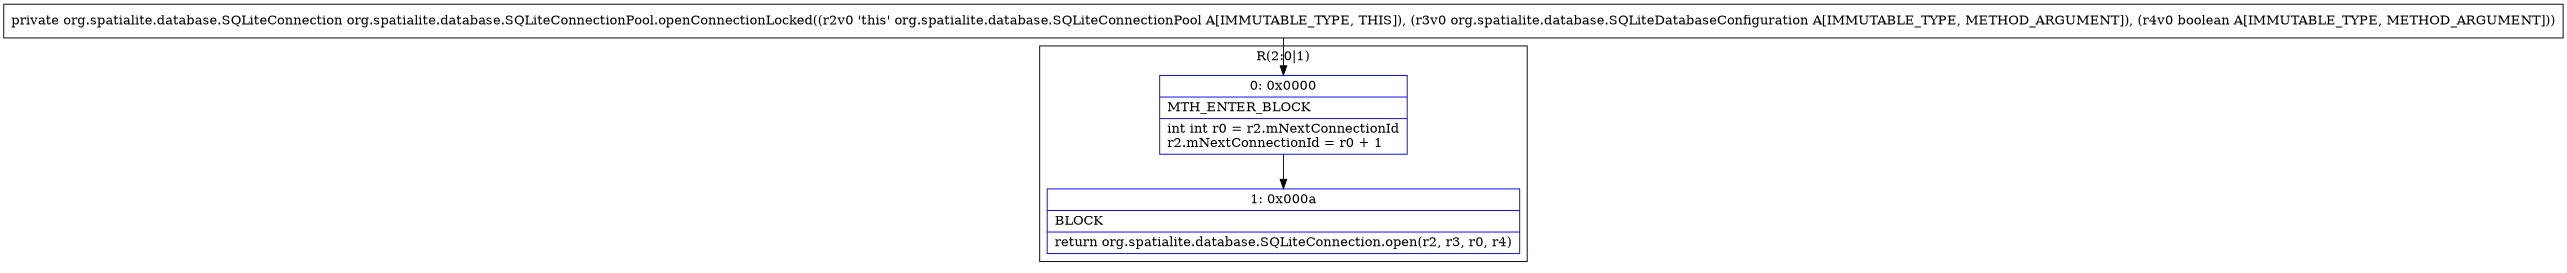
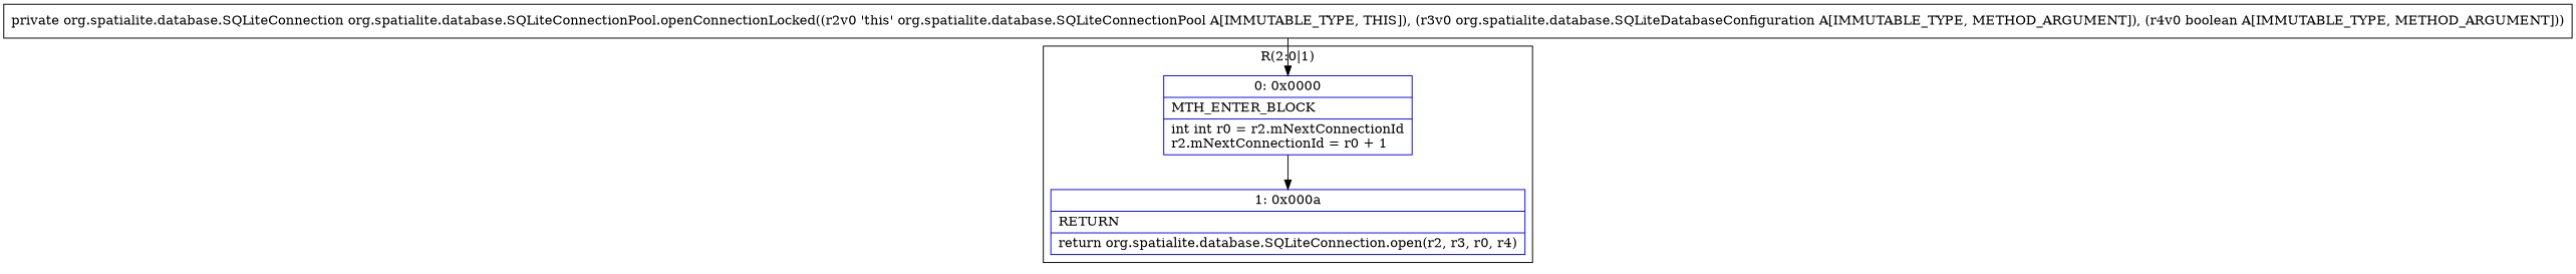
  digraph {
    node [color=blue shape=record]
    n1 [label="{0\:\ 0x0000|MTH_ENTER_BLOCK\l|int int r0 = r2.mNextConnectionId\lr2.mNextConnectionId = r0 + 1\l}"]
-   n2 [label="{1\:\ 0x000a|BLOCK\l|return org.spatialite.database.SQLiteConnection.open(r2, r3, r0, r4)\l}"]
+   n2 [label="{1\:\ 0x000a|RETURN\l|return org.spatialite.database.SQLiteConnection.open(r2, r3, r0, r4)\l}"]
    n3 [label="{private org.spatialite.database.SQLiteConnection org.spatialite.database.SQLiteConnectionPool.openConnectionLocked((r2v0 'this' org.spatialite.database.SQLiteConnectionPool A[IMMUTABLE_TYPE, THIS]), (r3v0 org.spatialite.database.SQLiteDatabaseConfiguration A[IMMUTABLE_TYPE, METHOD_ARGUMENT]), (r4v0 boolean A[IMMUTABLE_TYPE, METHOD_ARGUMENT])) }" color=""]
    subgraph cluster_1 {
      label="R(2:0|1)"
      n1
      n2
    }
    n1 -> n2
    n3 -> n1
  }
